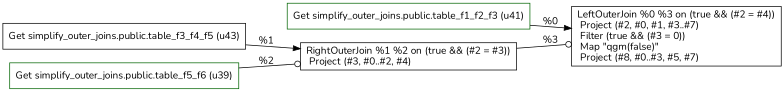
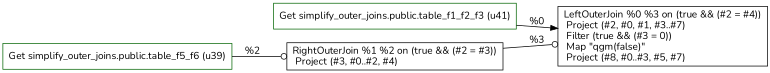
  digraph {
    rankdir=LR
    fontname=Nunito
    node [shape=record color=black fontname=Nunito]
    edge [arrowhead=normal fontname=Nunito]
    n1 [label=" Get simplify_outer_joins.public.table_f1_f2_f3 (u41)\l" color=darkgreen]
    n2 [label=" LeftOuterJoin %0 %3 on (true && (#2 = #4))\l Project (#2, #0, #1, #3..#7)\l Filter (true && (#3 = 0))\l Map \"qgm(false)\"\l Project (#8, #0..#3, #5, #7)\l"]
-   n3 [label=" Get simplify_outer_joins.public.table_f3_f4_f5 (u43)\l"]
    n4 [label=" RightOuterJoin %1 %2 on (true && (#2 = #3))\l Project (#3, #0..#2, #4)\l"]
    n5 [label=" Get simplify_outer_joins.public.table_f5_f6 (u39)\l" color=darkgreen]
    n1 -> n2 [label="%0\l"]
-   n3 -> n4 [label="%1\l"]
    n4 -> n2 [label="%3\l" arrowhead=odot]
    n5 -> n4 [label="%2\l" arrowhead=odot]
  }
